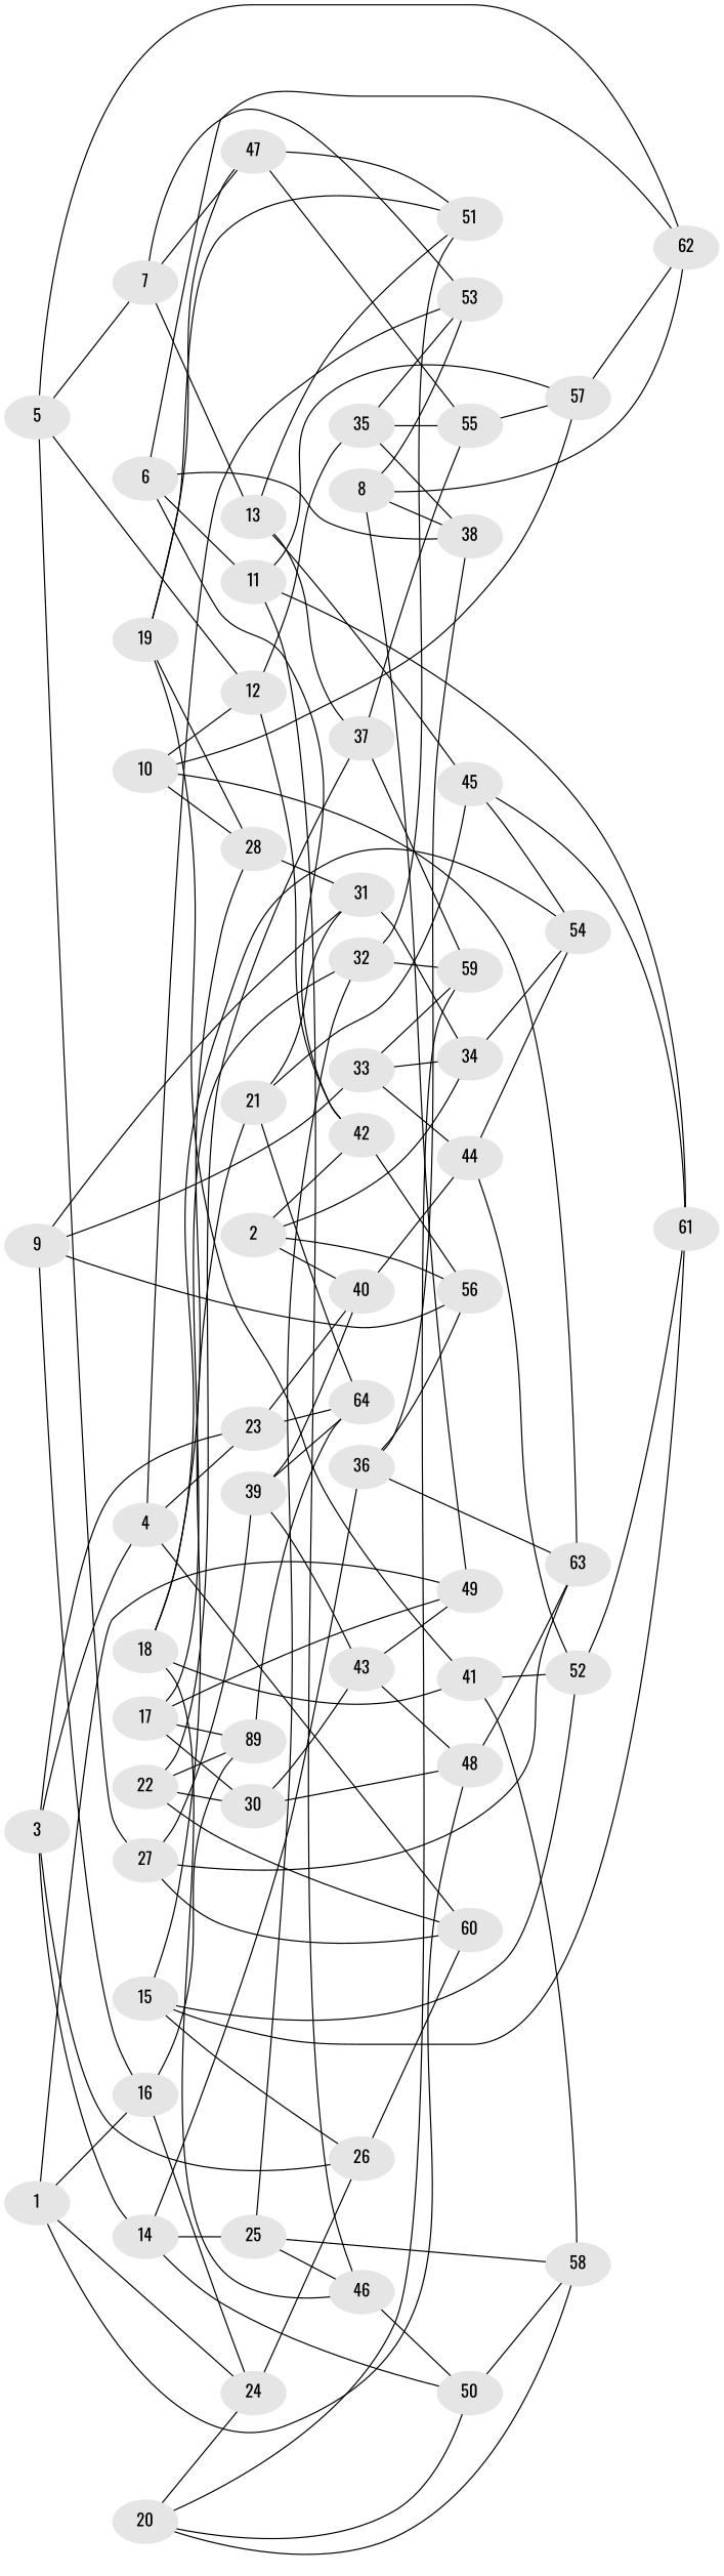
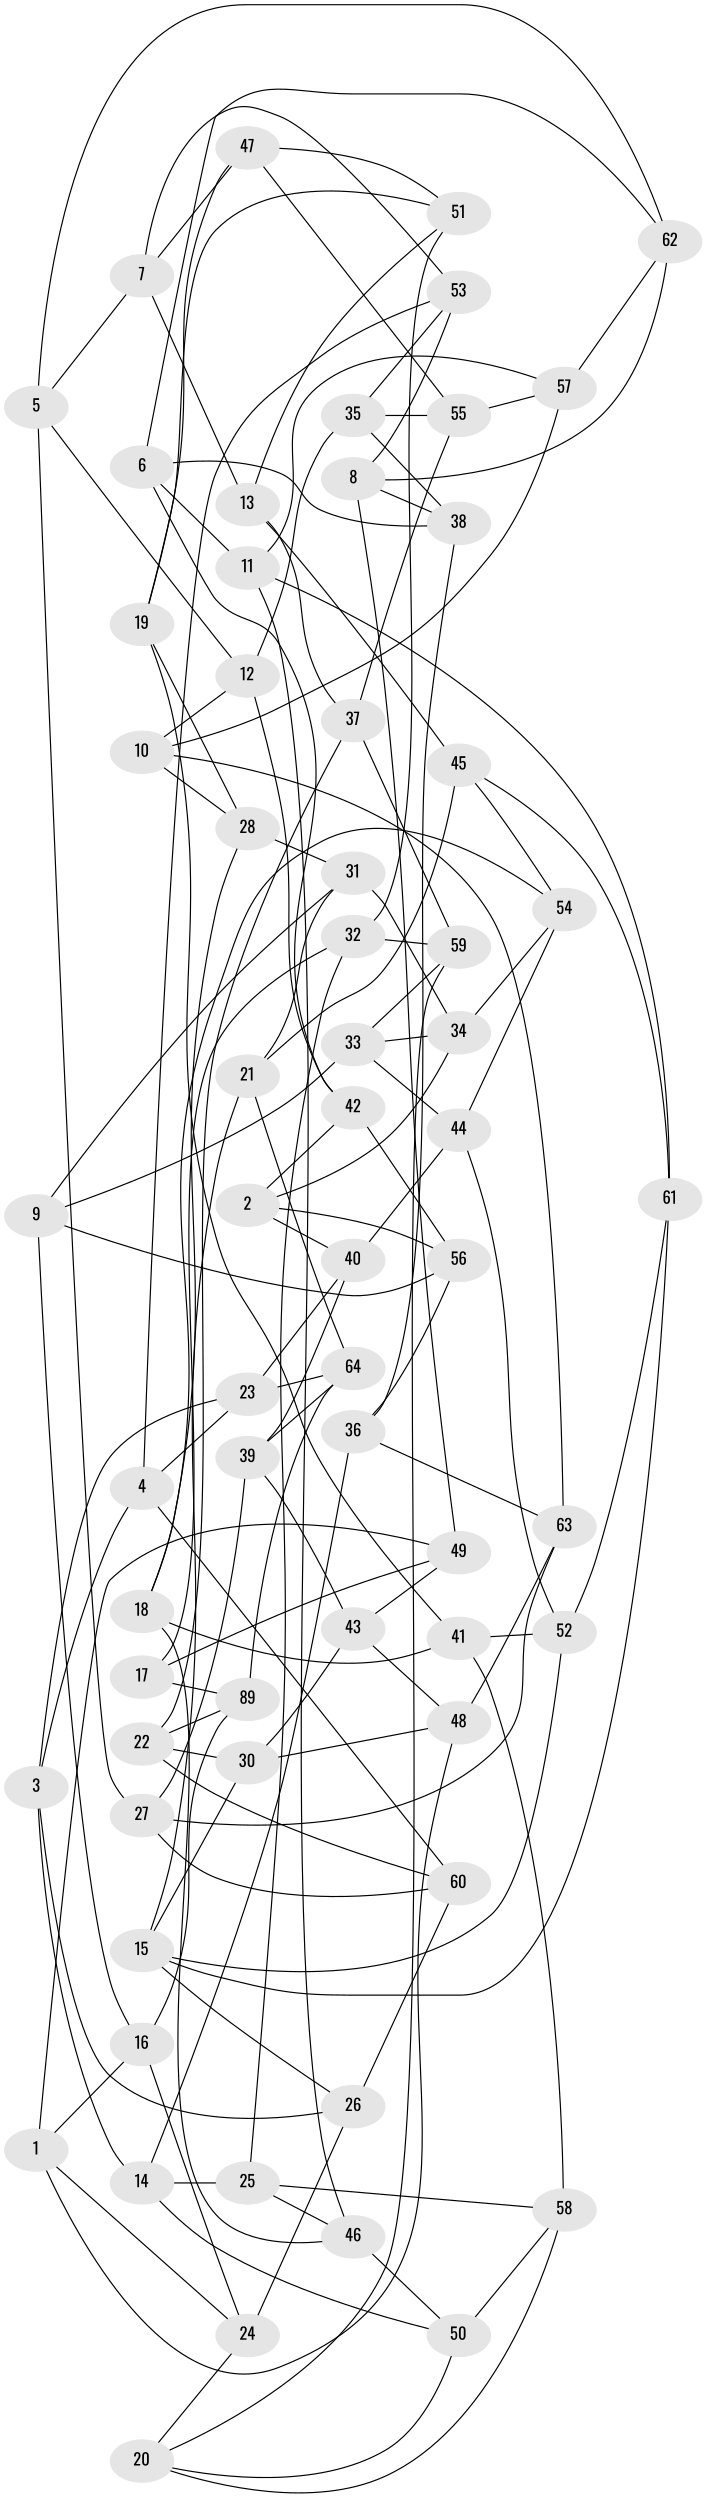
  graph {
    fontname=Oswald
    rankdir=LR
    node [color=gray90 fontname=Oswald style=filled]
    edge [fontname=Oswald]
    1
    16
    24
    48
    49
    n6 [label=89]
    26
    63
    2
    34
    40
    42
    56
    54
    44
    3
    4
    14
    23
    53
    60
    25
    36
    50
    64
    5
    7
    12
    27
    62
    13
    47
    35
    39
    6
    11
    38
    57
    46
    61
    37
    45
    51
    55
    8
    9
    31
    33
    59
    10
    28
    32
    58
    15
    21
    52
    17
    30
    43
    18
    41
    19
    20
    22
    1 -- 16
    1 -- 24
    1 -- 48
    1 -- 49
    16 -- 24
    16 -- n6
    24 -- 26
    48 -- 63
    n6 -- 64
    26 -- 60
    2 -- 34
    2 -- 40
    2 -- 42
    2 -- 56
    34 -- 54
    40 -- 44
    42 -- 56
    44 -- 54
    44 -- 52
    3 -- 26
    3 -- 4
    3 -- 14
    3 -- 23
    4 -- 23
    4 -- 53
    4 -- 60
    14 -- 25
    14 -- 36
    14 -- 50
    23 -- 40
    23 -- 64
    25 -- 46
    25 -- 32
    25 -- 58
    36 -- 63
    36 -- 56
    36 -- 38
    50 -- 58
    5 -- 7
    5 -- 12
    5 -- 27
    5 -- 62
    7 -- 53
    7 -- 13
    7 -- 47
    12 -- 42
    12 -- 35
    27 -- 63
    27 -- 60
    27 -- 39
    13 -- 37
    13 -- 45
    13 -- 51
    47 -- 51
    47 -- 55
    35 -- 53
    35 -- 38
    35 -- 55
    39 -- 40
    39 -- 64
    39 -- 43
    6 -- 42
    6 -- 62
    6 -- 11
    6 -- 38
    11 -- 57
    11 -- 46
    11 -- 61
    57 -- 62
    46 -- 50
    37 -- 55
    37 -- 59
    45 -- 54
    45 -- 61
    55 -- 57
    8 -- 49
    8 -- 53
    8 -- 62
    8 -- 38
    9 -- 16
    9 -- 56
    9 -- 31
    9 -- 33
    31 -- 34
    33 -- 34
    33 -- 44
    33 -- 59
    10 -- 63
    10 -- 12
    10 -- 57
    10 -- 28
    28 -- 31
    32 -- 51
    32 -- 59
    15 -- 26
    15 -- 61
    15 -- 21
    15 -- 52
    21 -- 64
    21 -- 45
    21 -- 31
    52 -- 61
    17 -- 49
    17 -- n6
    17 -- 32
-   17 -- 30
+   15 -- 30
    30 -- 48
    30 -- 43
    43 -- 48
    43 -- 49
    18 -- 54
    18 -- 46
    18 -- 28
    18 -- 41
    41 -- 58
    41 -- 52
    19 -- 47
    19 -- 51
    19 -- 28
    19 -- 41
    20 -- 24
    20 -- 50
    20 -- 59
    20 -- 58
    22 -- n6
    22 -- 60
    22 -- 37
    22 -- 30
  }
